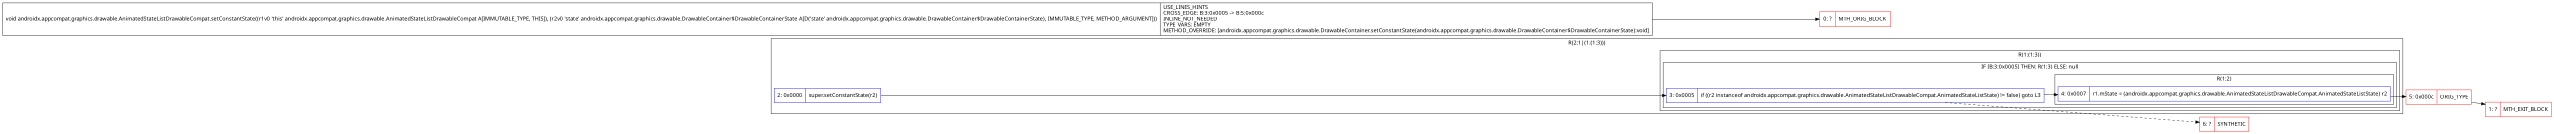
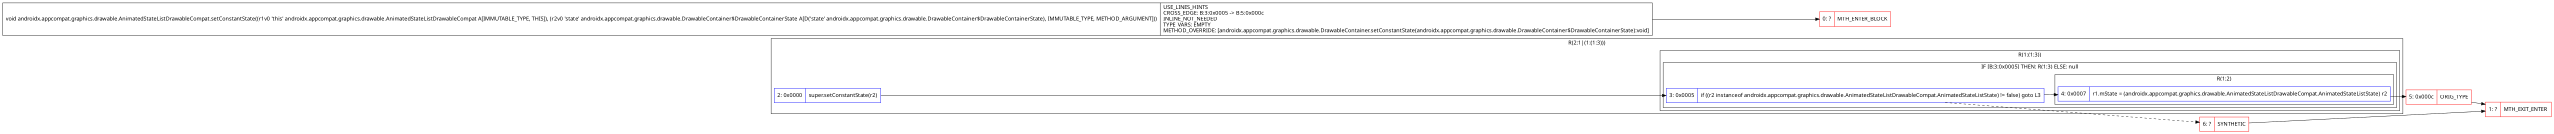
  digraph {
    fontname="Noto Sans"
    rankdir=LR
    node [color=red fontname="Noto Sans" shape=record]
    edge [fontname="Noto Sans"]
    n1 [color=blue label="{4\:\ 0x0007|r1.mState = (androidx.appcompat.graphics.drawable.AnimatedStateListDrawableCompat.AnimatedStateListState) r2\l}"]
    n2 [color=blue label="{3\:\ 0x0005|if ((r2 instanceof androidx.appcompat.graphics.drawable.AnimatedStateListDrawableCompat.AnimatedStateListState) != false) goto L3\l}"]
    n3 [color=blue label="{2\:\ 0x0000|super.setConstantState(r2)\l}"]
    n4 [label="{5\:\ 0x000c|ORIG_TYPE\l}"]
    n5 [label="{6\:\ ?|SYNTHETIC\l}"]
-   n6 [label="{1\:\ ?|MTH_EXIT_BLOCK\l}"]
-   n7 [label="{0\:\ ?|MTH_ORIG_BLOCK\l}"]
+   n6 [label="{1\:\ ?|MTH_EXIT_ENTER\l}"]
+   n7 [label="{0\:\ ?|MTH_ENTER_BLOCK\l}"]
    n8 [label="{void androidx.appcompat.graphics.drawable.AnimatedStateListDrawableCompat.setConstantState((r1v0 'this' androidx.appcompat.graphics.drawable.AnimatedStateListDrawableCompat A[IMMUTABLE_TYPE, THIS]), (r2v0 'state' androidx.appcompat.graphics.drawable.DrawableContainer$DrawableContainerState A[D('state' androidx.appcompat.graphics.drawable.DrawableContainer$DrawableContainerState), IMMUTABLE_TYPE, METHOD_ARGUMENT]))  | USE_LINES_HINTS\lCROSS_EDGE: B:3:0x0005 \-\> B:5:0x000c\lINLINE_NOT_NEEDED\lTYPE_VARS: EMPTY\lMETHOD_OVERRIDE: [androidx.appcompat.graphics.drawable.DrawableContainer.setConstantState(androidx.appcompat.graphics.drawable.DrawableContainer$DrawableContainerState):void]\l}" color=""]
    subgraph cluster_1 {
      label="R(2:1|(1:(1:3)))"
      n3
      subgraph cluster_2 {
        label="R(1:(1:3))"
        subgraph cluster_3 {
          label="IF [B:3:0x0005] THEN: R(1:3) ELSE: null"
          n2
          subgraph cluster_4 {
            label="R(1:2)"
            n1
          }
        }
      }
    }
    n1 -> n4
    n2 -> n1
    n2 -> n5 [style=dashed]
    n3 -> n2
    n4 -> n6
+   n5 -> n6
    n8 -> n7
  }
